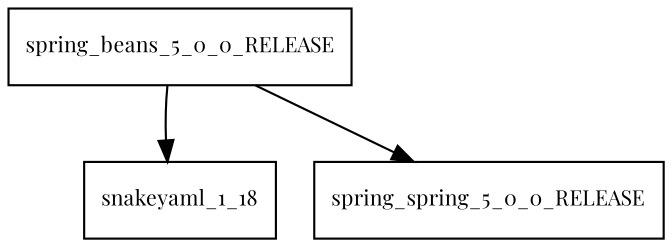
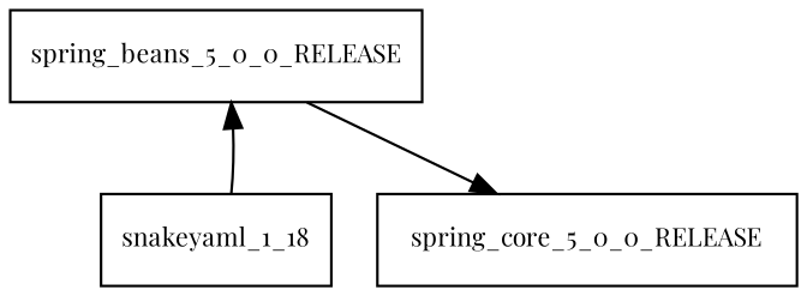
  digraph {
    fontname="Playfair Display"
    node [fontname="Playfair Display" fontsize=10.0 shape=box]
    edge [fontname="Playfair Display"]
    spring_beans_5_0_0_RELEASE
    snakeyaml_1_18
-   spring_core_5_0_0_RELEASE [label=spring_spring_5_0_0_RELEASE]
-   spring_beans_5_0_0_RELEASE -> snakeyaml_1_18
+   spring_core_5_0_0_RELEASE
+   snakeyaml_1_18 -> spring_beans_5_0_0_RELEASE
    spring_beans_5_0_0_RELEASE -> spring_core_5_0_0_RELEASE
  }
